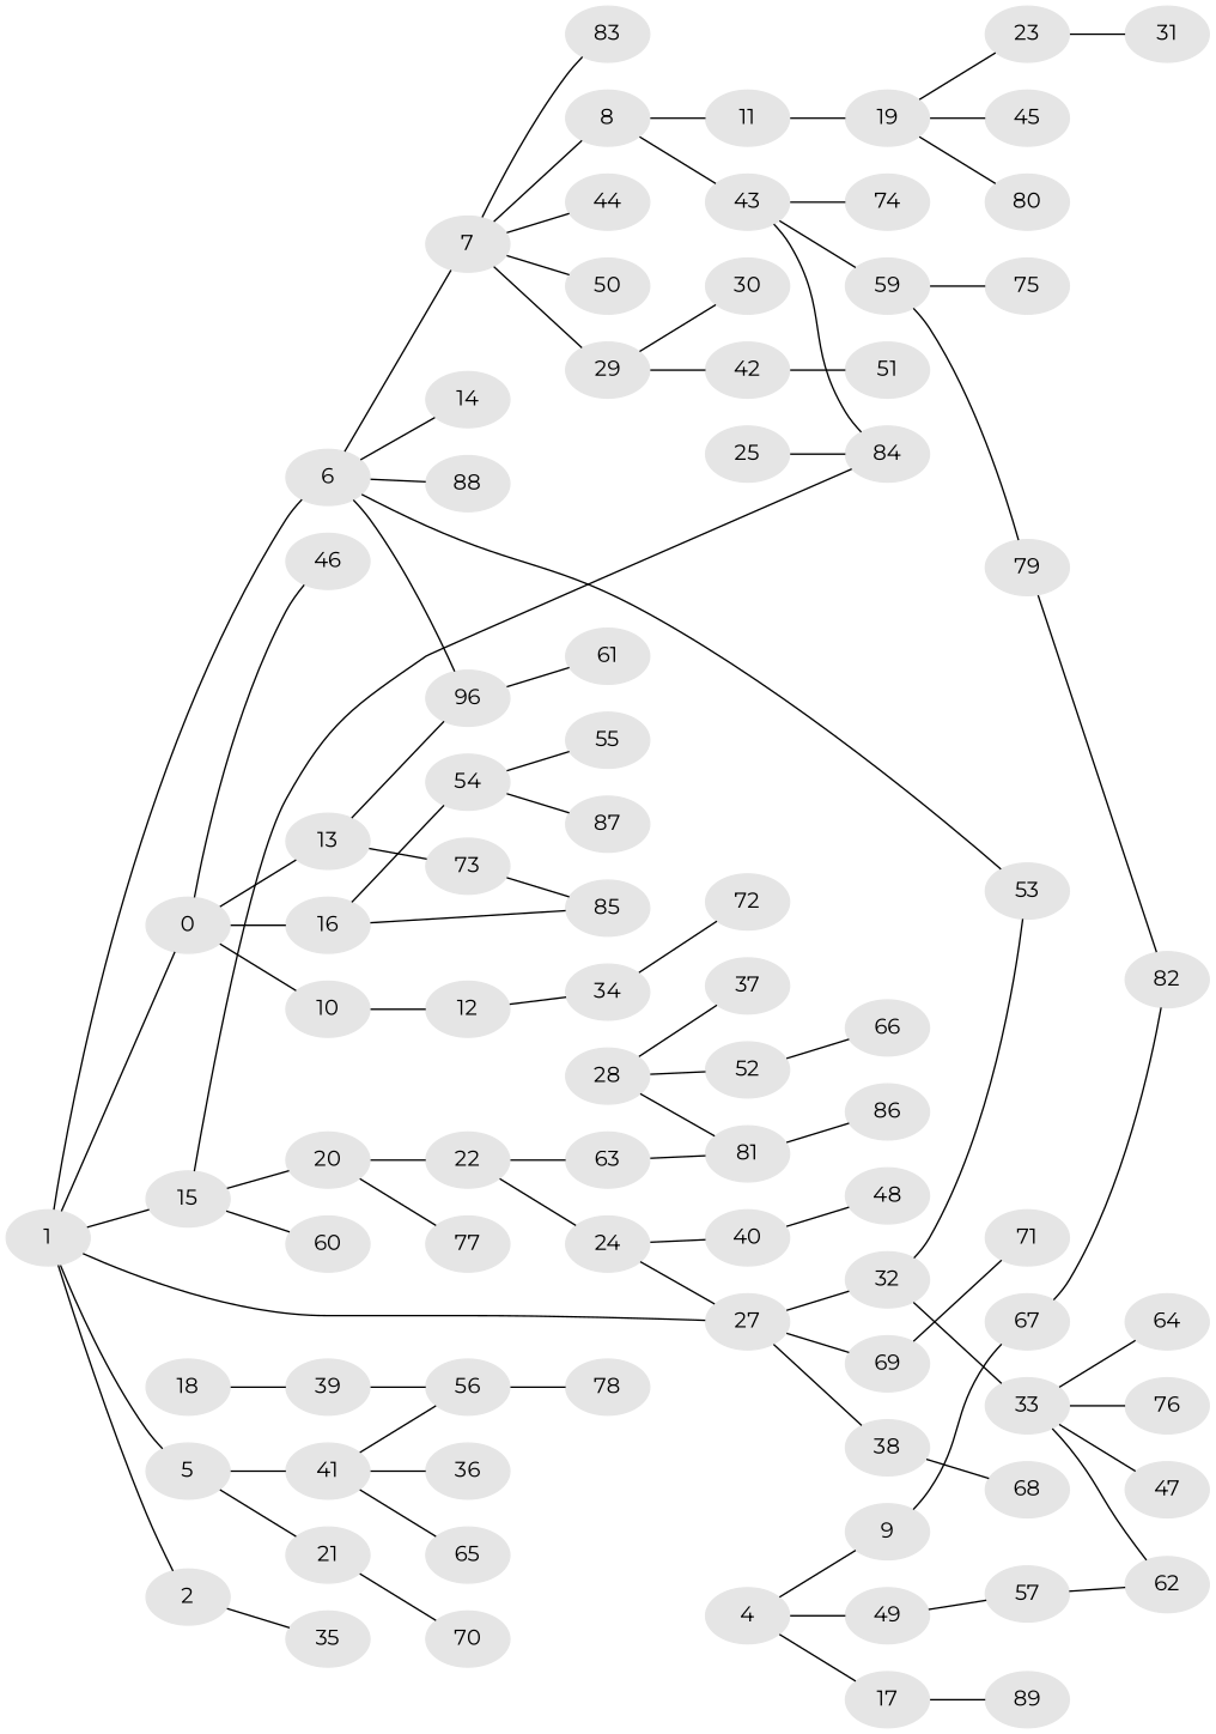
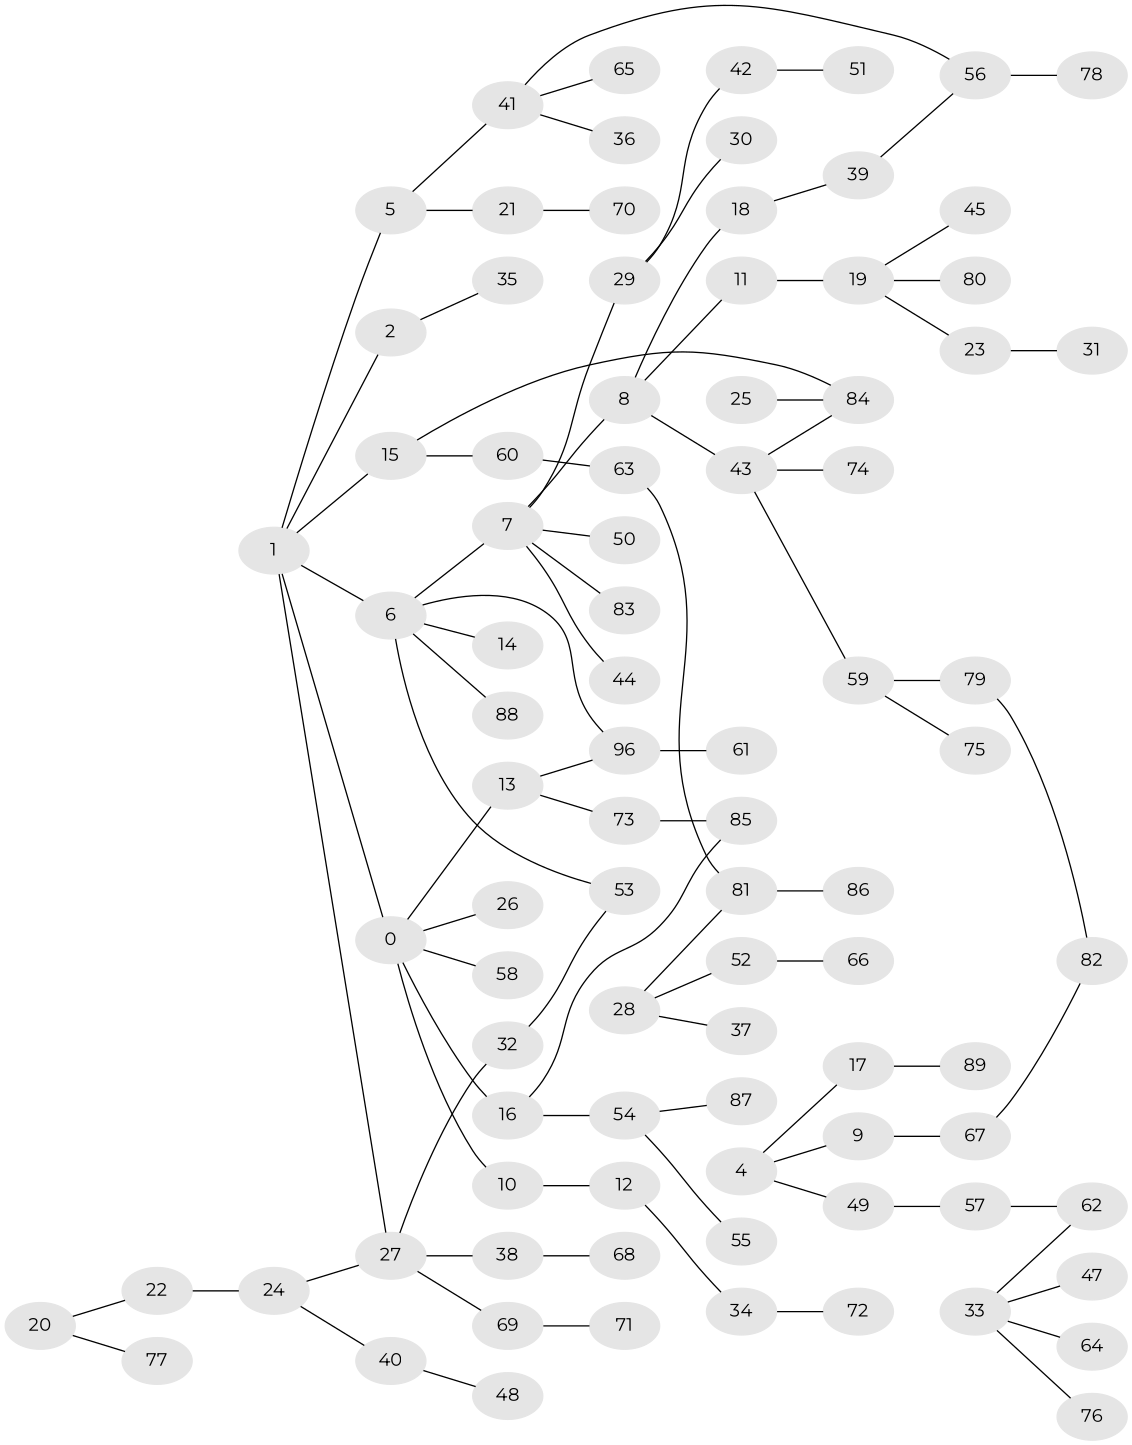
  graph {
    fontname=Montserrat
    rankdir=LR
    node [color=gray90 fontname=Montserrat style=filled]
    edge [fontname=Montserrat]
    1
    2
    n3 [label=0]
    5
    6
    15
    27
    35
    10
    13
    16
-   46
+   46 [label=26]
+   58
    4
    9
    17
    49
    21
    41
    7
    14
    n22 [label=96]
    53
    88
    20
    60
    84
    12
    73
    54
    85
    67
    89
    57
    70
    36
    56
    65
    8
    29
    44
    50
    83
    61
    11
    18
    43
    30
    42
    19
    39
    59
    74
    82
    34
    23
    45
    80
    72
    28
    37
    52
    81
    22
    77
    63
    25
    55
    87
    31
    24
    40
    32
    38
    69
    48
    33
    68
    71
    66
    86
    51
    47
    62
    64
    76
    78
    75
    79
    1 -- 2
    1 -- n3
    1 -- 5
    1 -- 6
    1 -- 15
    1 -- 27
    2 -- 35
    n3 -- 10
    n3 -- 13
    n3 -- 16
    n3 -- 46
+   n3 -- 58
    5 -- 21
    5 -- 41
    6 -- 7
    6 -- 14
    6 -- n22
    6 -- 53
    6 -- 88
-   15 -- 20
    15 -- 60
    15 -- 84
    27 -- 32
    27 -- 38
    27 -- 69
    10 -- 12
    13 -- n22
    13 -- 73
    16 -- 54
    16 -- 85
    4 -- 9
    4 -- 17
    4 -- 49
    9 -- 67
    17 -- 89
    49 -- 57
    21 -- 70
    41 -- 36
    41 -- 56
    41 -- 65
    7 -- 8
    7 -- 29
    7 -- 44
    7 -- 50
    7 -- 83
    n22 -- 61
    20 -- 22
    20 -- 77
-   22 -- 63
+   60 -- 63
    12 -- 34
    73 -- 85
    54 -- 55
    54 -- 87
    67 -- 82
    57 -- 62
    56 -- 78
    8 -- 11
+   8 -- 18
    8 -- 43
    29 -- 30
    29 -- 42
    11 -- 19
    18 -- 39
    43 -- 84
    43 -- 59
    43 -- 74
    42 -- 51
    19 -- 23
    19 -- 45
    19 -- 80
    39 -- 56
    59 -- 75
    59 -- 79
    34 -- 72
    23 -- 31
    28 -- 37
    28 -- 52
    28 -- 81
    52 -- 66
    81 -- 86
    22 -- 24
    63 -- 81
    25 -- 84
    24 -- 27
    24 -- 40
    40 -- 48
    32 -- 53
-   32 -- 33
    38 -- 68
    69 -- 71
    33 -- 47
    33 -- 62
    33 -- 64
    33 -- 76
    79 -- 82
  }
